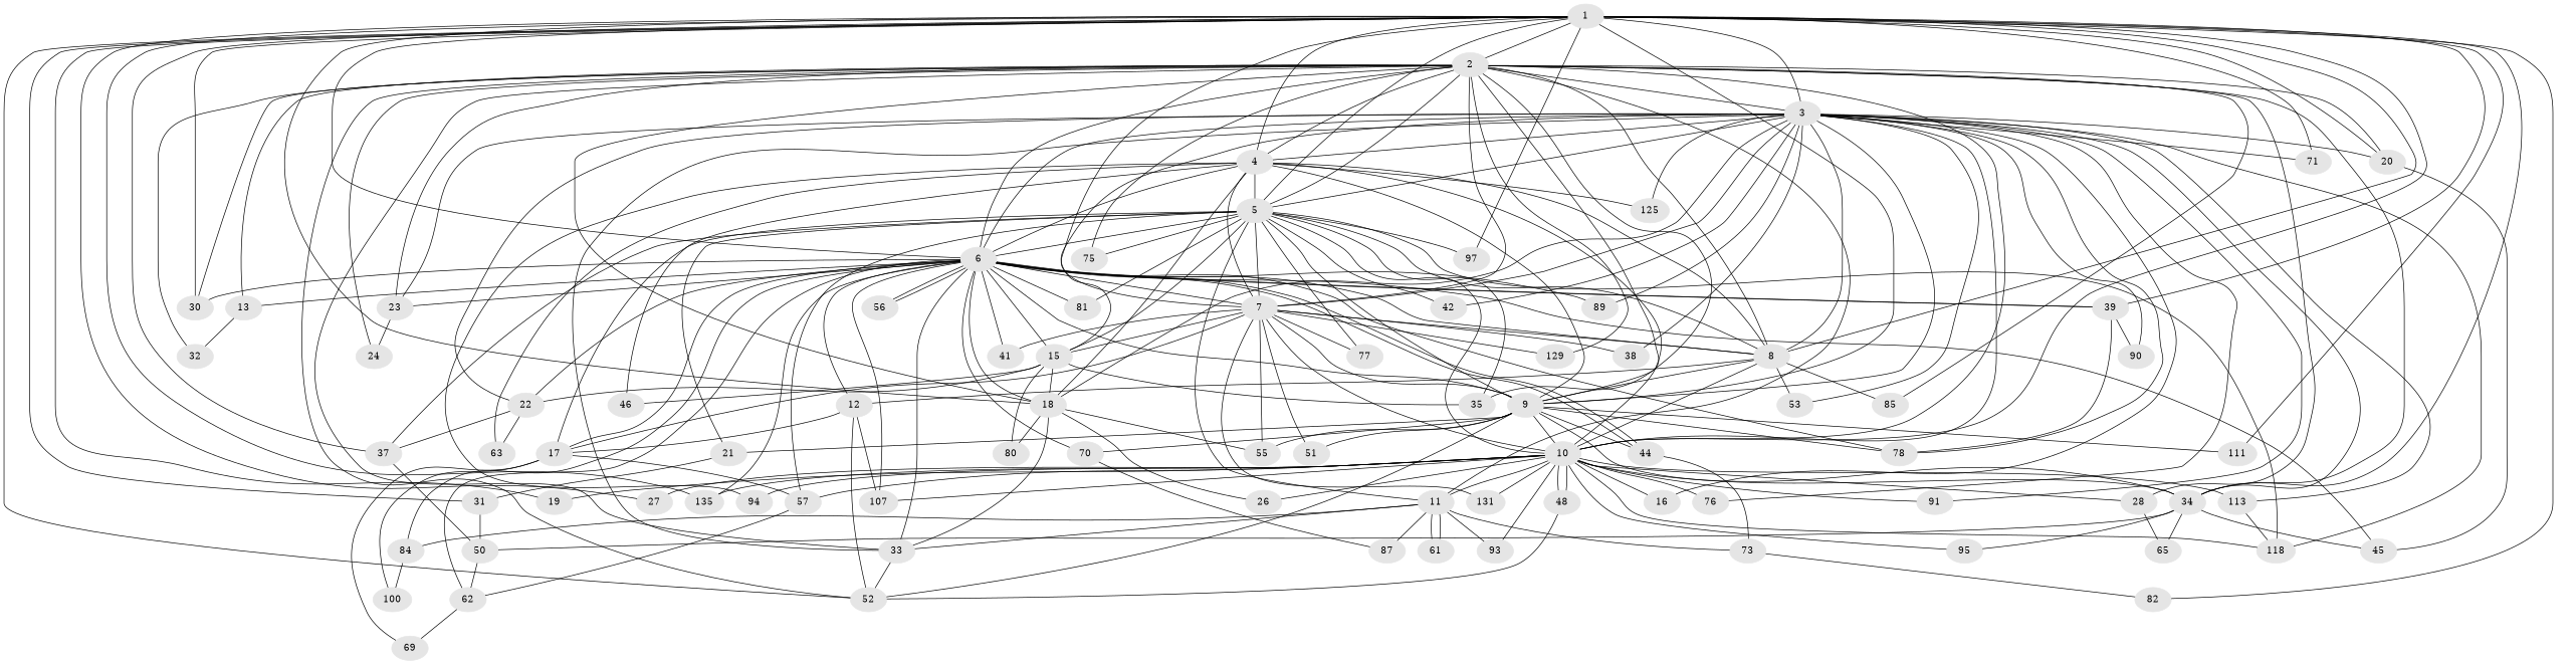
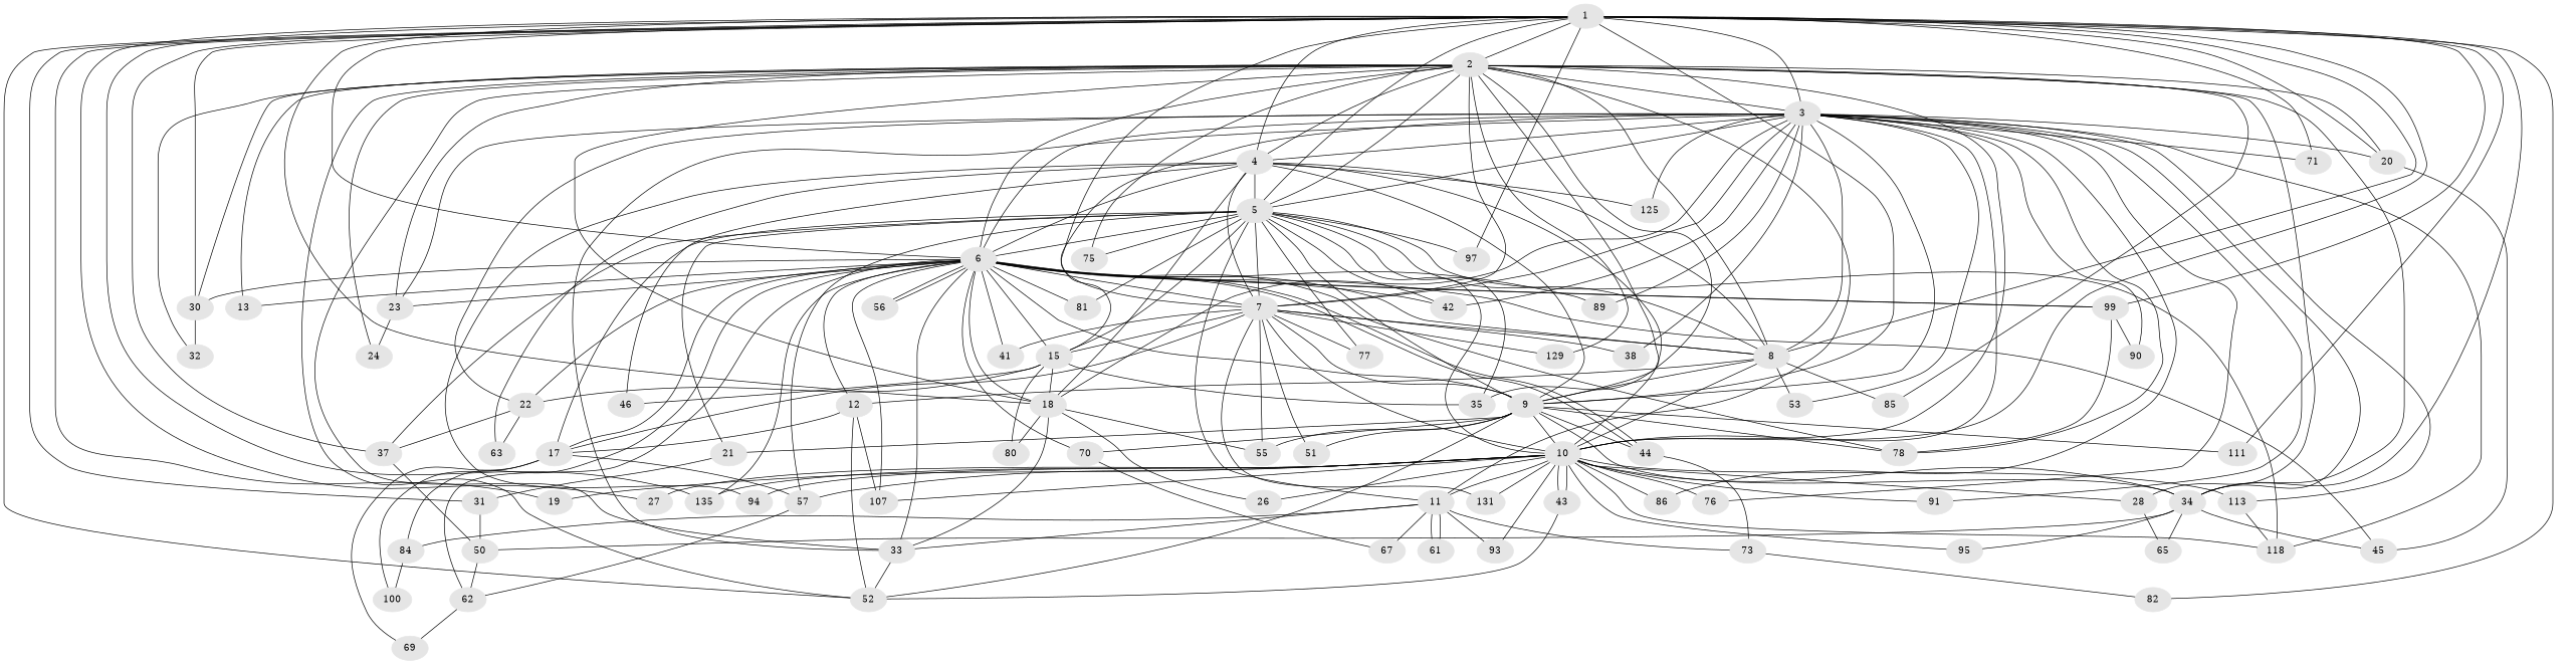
  graph {
    node [color=gray90 style=filled]
    1
    2
    3 [super="+14+40"]
    4
    5 [super="+25"]
    6 [super="+64+36"]
    7
    8
    9 [super="+54"]
    10
    18 [super="+119+29"]
    19
    20 [super="+92+108"]
    27
    30
    31 [super="+48"]
    34 [super="+112+106+59+86"]
    37 [super="+127+88"]
-   39 [super="+115"]
+   39 [super="+115" label=99]
    52 [super="+122+99"]
    71
    82
    97
    111
    135 [super="+136"]
    11 [super="+105+68"]
    13
    23
    24
    28
    32
    33 [super="+47+103+72"]
    35 [super="+49"]
    75
    85
    129
    15 [super="+102"]
-   16
+   16 [label=86]
    22
    38
    42 [super="+74"]
    53
    76
    78 [super="+133+121"]
    89
    90
    91
    113 [super="+123"]
    118 [super="+132+130"]
    125
    46
    63
    94
    17 [super="+137"]
    21
    57 [super="+109"]
    77
    81
    12
    41
    44 [super="+96"]
    45
    56
    62 [super="+134"]
    70
    84
    107 [super="+117"]
    51
    55 [super="+66"]
    131
    26
-   43 [label=48]
+   43
    93
    95
    80
    50
    65
    61
    73
-   87
+   87 [label=67]
    69
    100
    1 -- 2
    1 -- 3 [weight=2]
    1 -- 4
    1 -- 5
    1 -- 6
    1 -- 7
    1 -- 8
    1 -- 9 [weight=2]
    1 -- 10
    1 -- 18
    1 -- 19
    1 -- 20 [weight=2]
    1 -- 27
    1 -- 30
    1 -- 31 [weight=2]
    1 -- 34
    1 -- 37
    1 -- 39
    1 -- 52
    1 -- 71
    1 -- 82
    1 -- 97
    1 -- 111
    1 -- 135
    2 -- 3 [weight=2]
    2 -- 4
    2 -- 5
    2 -- 6
    2 -- 7
    2 -- 8
    2 -- 9
    2 -- 10
    2 -- 18 [weight=2]
    2 -- 20
    2 -- 30
    2 -- 34 [weight=2]
    2 -- 52
    2 -- 11
    2 -- 13
    2 -- 23
    2 -- 24
    2 -- 28
    2 -- 32
    2 -- 33
    2 -- 35
    2 -- 75
    2 -- 85
    2 -- 129
    3 -- 4
    3 -- 5
    3 -- 6 [weight=2]
    3 -- 7
    3 -- 8
    3 -- 9
    3 -- 10
    3 -- 18
    3 -- 20
    3 -- 34
    3 -- 71
    3 -- 23
    3 -- 33
    3 -- 15
    3 -- 16
    3 -- 22
    3 -- 38
    3 -- 42
    3 -- 53
    3 -- 76
    3 -- 78
    3 -- 89
    3 -- 90
    3 -- 91
    3 -- 113
    3 -- 118 [weight=2]
    3 -- 125
    4 -- 5 [weight=2]
    4 -- 6
    4 -- 7
    4 -- 8
    4 -- 9
    4 -- 10
    4 -- 18
    4 -- 125
    4 -- 46
    4 -- 63
    4 -- 94
    5 -- 6 [weight=2]
    5 -- 7
    5 -- 8
    5 -- 9
    5 -- 10
    5 -- 37
    5 -- 97
    5 -- 11
    5 -- 35
    5 -- 75
    5 -- 15
    5 -- 42
    5 -- 118
    5 -- 17
    5 -- 21
    5 -- 57
    5 -- 77
    5 -- 81
    6 -- 7 [weight=2]
    6 -- 8
    6 -- 9
    6 -- 18
    6 -- 30
    6 -- 39 [weight=2]
    6 -- 39
    6 -- 135
    6 -- 13
    6 -- 23
    6 -- 33
    6 -- 15
    6 -- 22
+   6 -- 42
    6 -- 78
    6 -- 89
    6 -- 17
    6 -- 81
    6 -- 12
    6 -- 41
    6 -- 44
    6 -- 44
    6 -- 45
    6 -- 56
    6 -- 56
    6 -- 62
    6 -- 70
    6 -- 84
    6 -- 107
    7 -- 8
    7 -- 9 [weight=2]
    7 -- 10
    7 -- 129
    7 -- 15
    7 -- 38
    7 -- 17
    7 -- 77
    7 -- 41
    7 -- 51
    7 -- 55
    7 -- 131
    8 -- 9
    8 -- 10
    8 -- 85
    8 -- 53
    8 -- 12
    9 -- 10
    9 -- 34
    9 -- 52
    9 -- 111
    9 -- 78
    9 -- 21
    9 -- 44
    9 -- 70
    9 -- 51
    9 -- 55
    10 -- 19
    10 -- 27
    10 -- 34
    10 -- 135
    10 -- 11
    10 -- 28
    10 -- 16
    10 -- 76
    10 -- 91
    10 -- 113
    10 -- 118
    10 -- 94
    10 -- 57
    10 -- 107
    10 -- 131
    10 -- 26
    10 -- 43
    10 -- 43
    10 -- 93
    10 -- 95
    18 -- 33
    18 -- 55
    18 -- 26
    18 -- 80
    20 -- 45
-   13 -- 32
+   30 -- 32
    31 -- 50
    34 -- 45
    34 -- 95
    34 -- 50
    34 -- 65
    37 -- 50
    39 -- 78
    39 -- 90
    11 -- 33
    11 -- 84
    11 -- 93
    11 -- 61
    11 -- 61
    11 -- 73
    11 -- 87
    23 -- 24
    28 -- 65
    33 -- 52
    15 -- 18
    15 -- 35
    15 -- 22
    15 -- 46
    15 -- 80
    22 -- 37
    22 -- 63
    113 -- 118
    17 -- 57
    17 -- 69
    17 -- 100
    21 -- 31
    57 -- 62
    12 -- 52
    12 -- 17
    12 -- 107
    44 -- 73
    62 -- 69
    70 -- 87
    84 -- 100
    43 -- 52
    50 -- 62
    73 -- 82
  }
